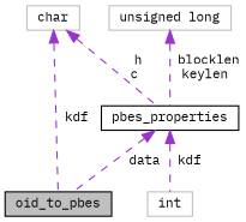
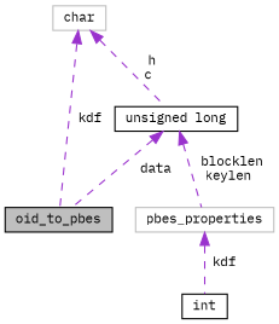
  digraph {
    fontname="IBM Plex Mono"
    node [color=grey75 fillcolor=white fontname="IBM Plex Mono" fontsize=10 shape=record style=filled]
    edge [color=darkorchid3 dir=back fontname="IBM Plex Mono" fontsize=10 labelfontname=Helvetica labelfontsize=10 style=dashed]
    n1 [color=black fillcolor=grey75 fontcolor=black height=0.2 label=oid_to_pbes width=0.4]
    n2 [height=0.2 label=char width=0.4]
-   n3 [color=black height=0.2 label=pbes_properties width=0.4]
-   n4 [height=0.2 label=int width=0.4]
-   n5 [height=0.2 label="unsigned long" width=0.4]
+   n3 [height=0.2 label=pbes_properties width=0.4]
+   n4 [color=black height=0.2 label=int width=0.4]
+   n5 [color=black height=0.2 label="unsigned long" width=0.4]
    n2 -> n1 [label=" kdf"]
-   n2 -> n3 [label=" h\nc"]
-   n3 -> n1 [label=" data"]
+   n2 -> n5 [label=" h\nc"]
+   n5 -> n1 [label=" data"]
    n3 -> n4 [label=" kdf"]
    n5 -> n3 [label=" blocklen\nkeylen"]
  }
